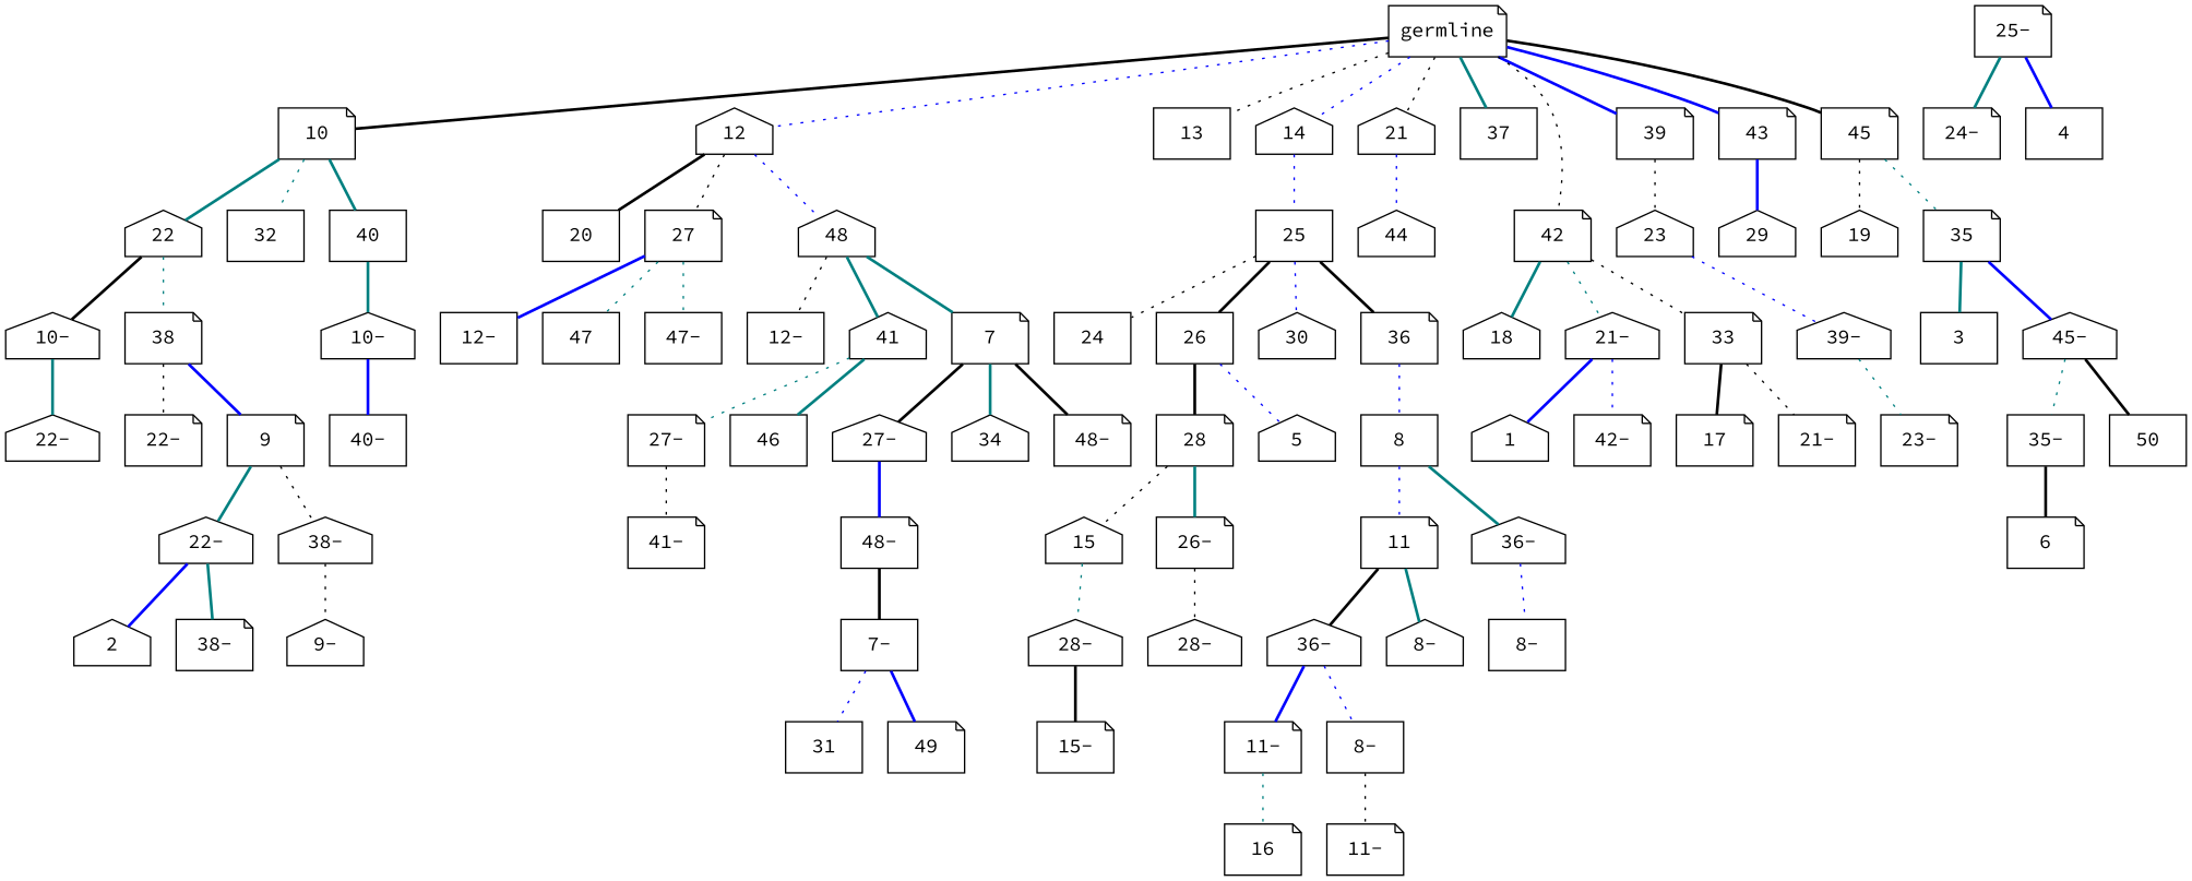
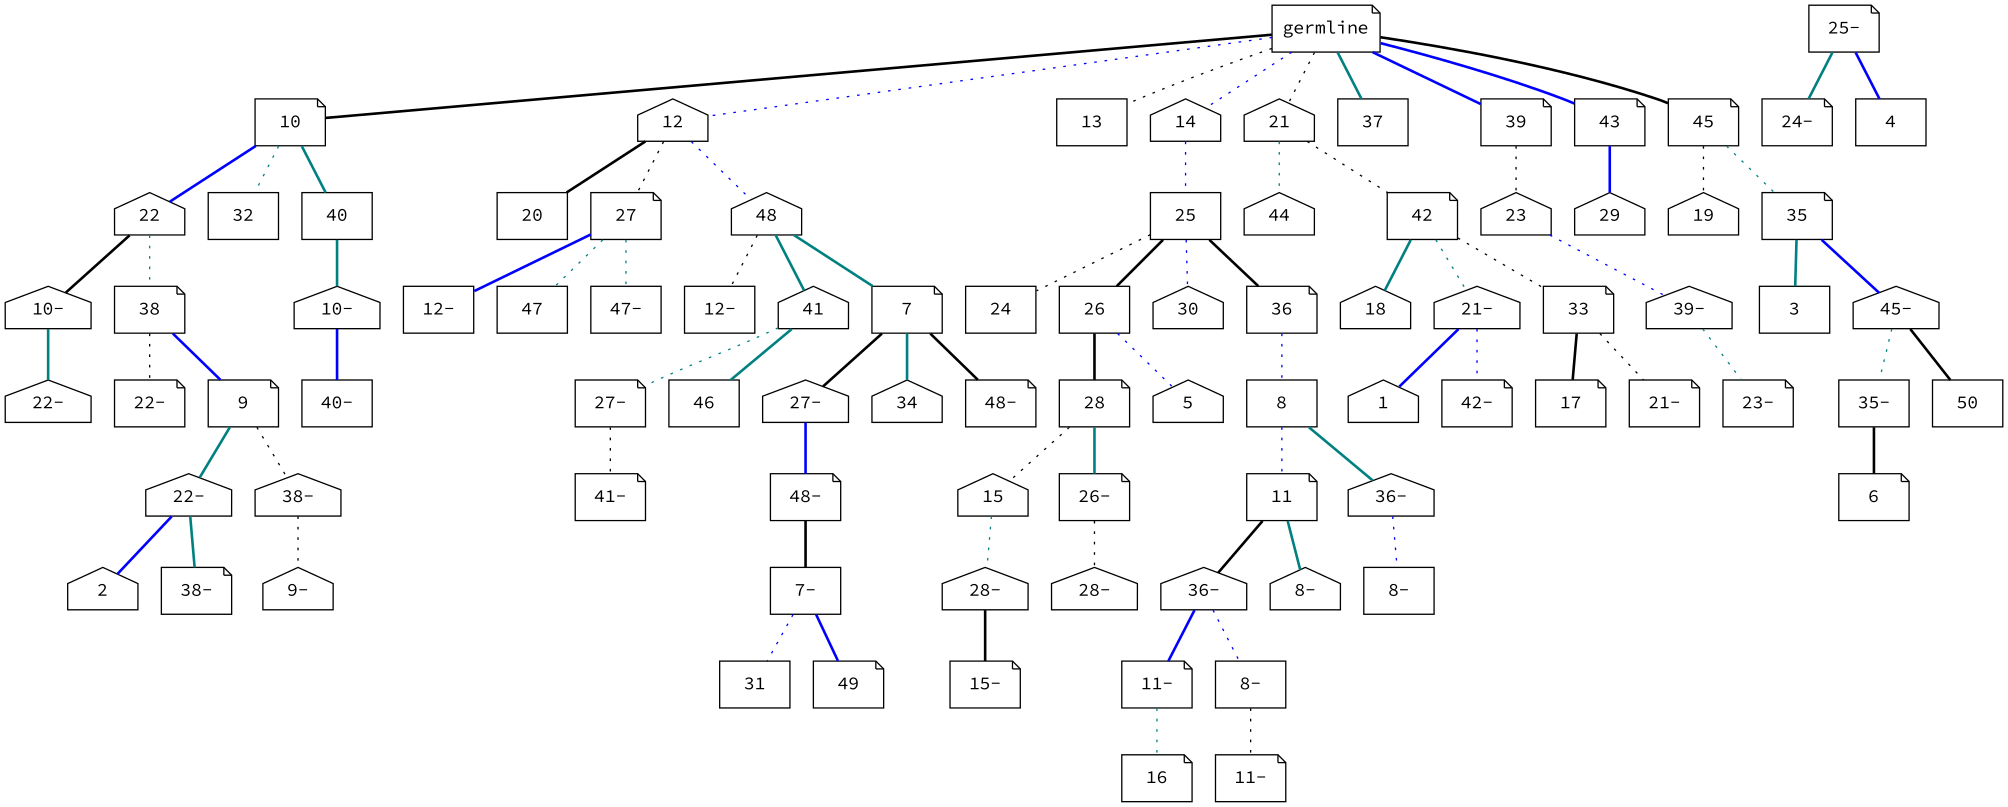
  graph {
    fontname="Source Code Pro"
    node [fontname="Source Code Pro" shape=note]
    edge [color=black fontname="Source Code Pro" style=bold]
    n1 [label=germline]
    n2 [label=10]
    n3 [label=12 shape=house]
    n4 [label=13 shape=box]
    n5 [label=14 shape=house]
    n6 [label=21 shape=house]
    n7 [label=37 shape=box]
    n8 [label=39]
    n9 [label=43]
    n10 [label=45]
    n11 [label=22 shape=house]
    n12 [label=32 shape=box]
    n13 [label=40 shape=box]
    n14 [label=20 shape=box]
    n15 [label=27]
    n16 [label=48 shape=house]
    n17 [label=25 shape=box]
    n18 [label=42]
    n19 [label=44 shape=house]
    n20 [label=23 shape=house]
    n21 [label=29 shape=house]
    n22 [label=19 shape=house]
    n23 [label=35]
    n24 [label="10-" shape=house]
    n25 [label=38]
    n26 [label="10-" shape=house]
    n27 [label="22-" shape=house]
    n28 [label="22-"]
    n29 [label=9]
    n30 [label="22-" shape=house]
    n31 [label="38-" shape=house]
    n32 [label=2 shape=house]
    n33 [label="38-"]
    n34 [label="9-" shape=house]
    n35 [label="40-" shape=box]
    n36 [label="12-" shape=box]
    n37 [label=47 shape=box]
    n38 [label="47-" shape=box]
    n39 [label="12-" shape=box]
    n40 [label=41 shape=house]
    n41 [label=7]
    n42 [label="27-"]
    n43 [label=46 shape=box]
    n44 [label="27-" shape=house]
    n45 [label=34 shape=house]
    n46 [label="48-"]
    n47 [label="41-"]
    n48 [label="48-"]
    n49 [label="7-" shape=box]
    n50 [label=31 shape=box]
    n51 [label=49]
    n52 [label=24 shape=box]
    n53 [label=26 shape=box]
    n54 [label=30 shape=house]
    n55 [label=36]
    n56 [label=28]
    n57 [label=5 shape=house]
    n58 [label=8 shape=box]
    n59 [label="25-"]
    n60 [label="24-"]
    n61 [label=4 shape=box]
    n62 [label=15 shape=house]
    n63 [label="26-"]
    n64 [label="28-" shape=house]
    n65 [label="28-" shape=house]
    n66 [label="15-"]
    n67 [label=11]
    n68 [label="36-" shape=house]
    n69 [label="36-" shape=house]
    n70 [label="8-" shape=house]
    n71 [label="8-" shape=box]
    n72 [label="11-"]
    n73 [label="8-" shape=box]
    n74 [label=16]
    n75 [label="11-"]
    n76 [label=18 shape=house]
    n77 [label="21-" shape=house]
    n78 [label=33]
    n79 [label=1 shape=house]
    n80 [label="42-"]
    n81 [label=17]
    n82 [label="21-"]
    n83 [label="39-" shape=house]
    n84 [label="23-"]
    n85 [label=3 shape=box]
    n86 [label="45-" shape=house]
    n87 [label="35-" shape=box]
    n88 [label=50 shape=box]
    n89 [label=6]
    n1 -- n2
    n1 -- n3 [color=blue style=dotted]
    n1 -- n4 [style=dotted]
    n1 -- n5 [color=blue style=dotted]
    n1 -- n6 [style=dotted]
    n1 -- n7 [color=teal]
    n1 -- n8 [color=blue]
    n1 -- n9 [color=blue]
    n1 -- n10
-   n2 -- n11 [color=teal]
+   n2 -- n11 [color=blue]
    n2 -- n12 [color=teal style=dotted]
    n2 -- n13 [color=teal]
    n3 -- n14
    n3 -- n15 [style=dotted]
    n3 -- n16 [color=blue style=dotted]
    n5 -- n17 [color=blue style=dotted]
-   n1 -- n18 [style=dotted]
-   n6 -- n19 [color=blue style=dotted]
+   n6 -- n18 [style=dotted]
+   n6 -- n19 [color=teal style=dotted]
    n8 -- n20 [style=dotted]
    n9 -- n21 [color=blue]
    n10 -- n22 [style=dotted]
    n10 -- n23 [color=teal style=dotted]
    n11 -- n24
    n11 -- n25 [color=teal style=dotted]
    n13 -- n26 [color=teal]
    n15 -- n36 [color=blue]
    n15 -- n37 [color=teal style=dotted]
    n15 -- n38 [color=teal style=dotted]
    n16 -- n39 [style=dotted]
    n16 -- n40 [color=teal]
    n16 -- n41 [color=teal]
    n17 -- n52 [style=dotted]
    n17 -- n53
    n17 -- n54 [color=blue style=dotted]
    n17 -- n55
    n18 -- n76 [color=teal]
    n18 -- n77 [color=teal style=dotted]
    n18 -- n78 [style=dotted]
    n20 -- n83 [color=blue style=dotted]
    n23 -- n85 [color=teal]
    n23 -- n86 [color=blue]
    n24 -- n27 [color=teal]
    n25 -- n28 [style=dotted]
    n25 -- n29 [color=blue]
    n26 -- n35 [color=blue]
    n29 -- n30 [color=teal]
    n29 -- n31 [style=dotted]
    n30 -- n32 [color=blue]
    n30 -- n33 [color=teal]
    n31 -- n34 [style=dotted]
    n40 -- n42 [color=teal style=dotted]
    n40 -- n43 [color=teal]
    n41 -- n44
    n41 -- n45 [color=teal]
    n41 -- n46
    n42 -- n47 [style=dotted]
    n44 -- n48 [color=blue]
    n48 -- n49
    n49 -- n50 [color=blue style=dotted]
    n49 -- n51 [color=blue]
    n53 -- n56
    n53 -- n57 [color=blue style=dotted]
    n55 -- n58 [color=blue style=dotted]
    n56 -- n62 [style=dotted]
    n56 -- n63 [color=teal]
    n58 -- n67 [color=blue style=dotted]
    n58 -- n68 [color=teal]
    n59 -- n60 [color=teal]
    n59 -- n61 [color=blue]
    n62 -- n64 [color=teal style=dotted]
    n63 -- n65 [style=dotted]
    n64 -- n66
    n67 -- n69
    n67 -- n70 [color=teal]
    n68 -- n71 [color=blue style=dotted]
    n69 -- n72 [color=blue]
    n69 -- n73 [color=blue style=dotted]
    n72 -- n74 [color=teal style=dotted]
    n73 -- n75 [style=dotted]
    n77 -- n79 [color=blue]
    n77 -- n80 [color=blue style=dotted]
    n78 -- n81
    n78 -- n82 [style=dotted]
    n83 -- n84 [color=teal style=dotted]
    n86 -- n87 [color=teal style=dotted]
    n86 -- n88
    n87 -- n89
  }
